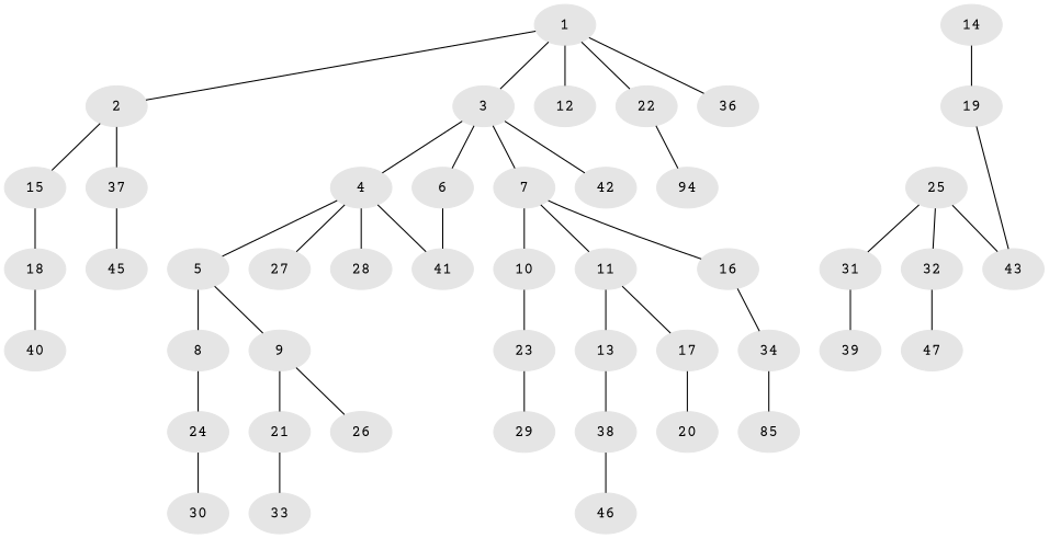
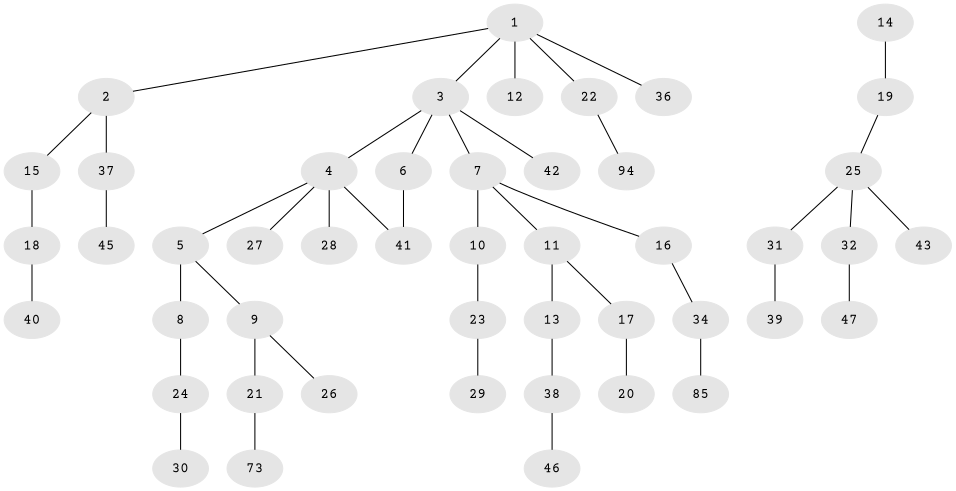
  graph {
    fontname="Courier Prime"
    node [color=gray90 fontname="Courier Prime" style=filled]
    edge [fontname="Courier Prime" weight=1.0]
    1
    2
    3
    12
    22
    36
    15
    37
    4
    6
    7
    42
    n13 [label=94]
    18
    45
    5
    27
    28
    41
    10
    11
    16
    8
    9
    24
    21
    26
    14
    19
    23
    13
    17
    34
    30
-   33
+   33 [label=73]
    29
    38
    20
    46
    25
    40
    n42 [label=85]
    31
    32
    43
    39
    47
    1 -- 2
    1 -- 3
    1 -- 12
    1 -- 22
    1 -- 36
    2 -- 15
    2 -- 37
    3 -- 4
    3 -- 6
    3 -- 7
    3 -- 42
    22 -- n13
    15 -- 18
    37 -- 45
    4 -- 5
    4 -- 27
    4 -- 28
    4 -- 41
    6 -- 41
    7 -- 10
    7 -- 11
    7 -- 16
    18 -- 40
    5 -- 8 [weight=2.0]
    5 -- 9
    10 -- 23 [weight=2.0]
    11 -- 13
    11 -- 17
    16 -- 34
    8 -- 24
    9 -- 21
    9 -- 26
    24 -- 30
    21 -- 33
    14 -- 19
-   19 -- 43
+   19 -- 25
    23 -- 29
    13 -- 38
    17 -- 20
    34 -- n42
    38 -- 46
    25 -- 31
    25 -- 32
    25 -- 43
    31 -- 39
    32 -- 47
  }
